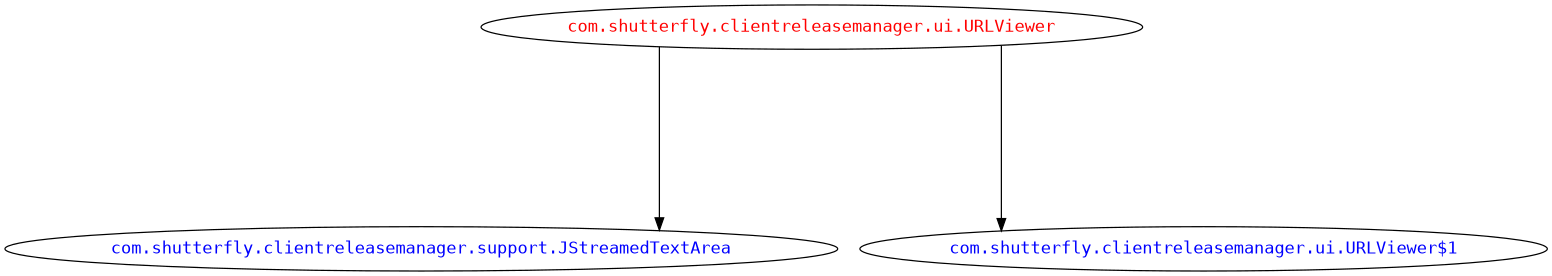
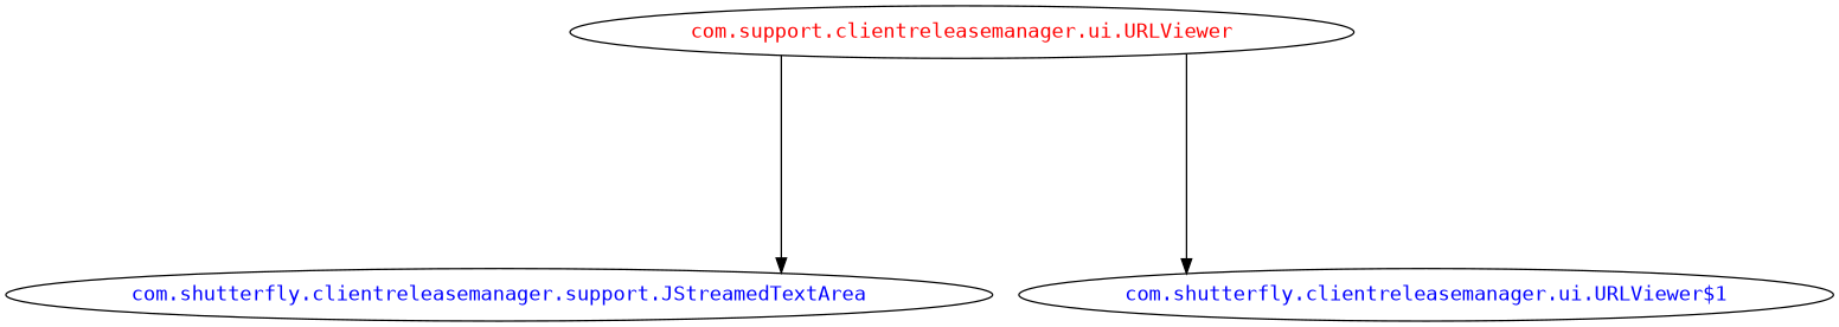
  digraph {
    concentrate=true
    rankdir=TB
    ranksep=2.0
    splines=ortho
    fontname="DejaVu Sans Mono"
    node [fontcolor=blue fontname="DejaVu Sans Mono"]
    edge [fontname="DejaVu Sans Mono"]
-   "com.shutterfly.clientreleasemanager.ui.URLViewer" [fontcolor=red]
+   "com.shutterfly.clientreleasemanager.ui.URLViewer" [fontcolor=red label="com.support.clientreleasemanager.ui.URLViewer"]
    "com.shutterfly.clientreleasemanager.support.JStreamedTextArea"
    "com.shutterfly.clientreleasemanager.ui.URLViewer$1"
    "com.shutterfly.clientreleasemanager.ui.URLViewer" -> "com.shutterfly.clientreleasemanager.support.JStreamedTextArea"
    "com.shutterfly.clientreleasemanager.ui.URLViewer" -> "com.shutterfly.clientreleasemanager.ui.URLViewer$1"
  }
